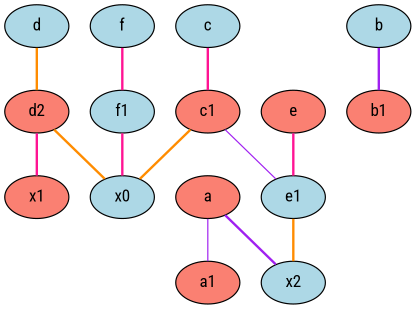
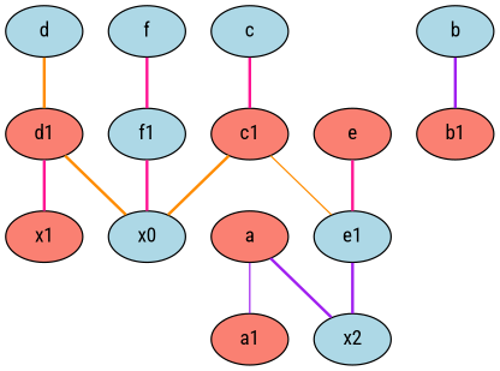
  graph {
    fontname="Roboto Condensed"
    node [fillcolor=lightblue fontname="Roboto Condensed" labelfontsize=50 style=filled]
    edge [color=deeppink fontname="Roboto Condensed" style=bold]
    f1
    x0
    f
    b1 [fillcolor=salmon]
    x1 [fillcolor=salmon]
    a1 [fillcolor=salmon]
    e1
    x2
-   d1 [fillcolor=salmon label=d2]
+   d1 [fillcolor=salmon]
    c1 [fillcolor=salmon]
    b
    e [fillcolor=salmon]
    d
    a [fillcolor=salmon]
    c
    f1 -- x0
    f -- f1
-   e1 -- x2 [color=darkorange]
+   e1 -- x2 [color=purple]
    d1 -- x0 [color=darkorange]
    d1 -- x1
    c1 -- x0 [color=darkorange]
-   c1 -- e1 [color=purple style=solid]
+   c1 -- e1 [color=darkorange style=solid]
    b -- b1 [color=purple]
    e -- e1
    d -- d1 [color=darkorange]
    a -- a1 [color=purple style=solid]
    a -- x2 [color=purple]
    c -- c1
  }
